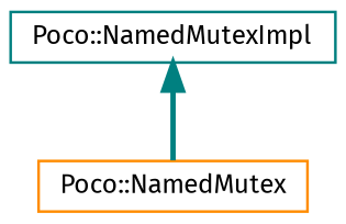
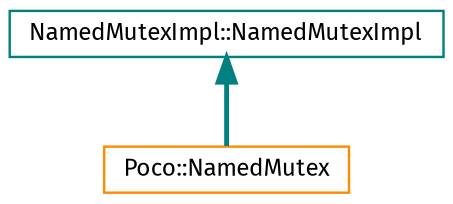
  digraph {
    rankdir=TB
    fontname="Fira Sans"
    node [fillcolor=white fontname="Fira Sans" fontsize=10 shape=record style=filled]
-   n1 [color=teal height=0.2 label="Poco::NamedMutexImpl" width=0.4]
+   n1 [color=teal height=0.2 label="NamedMutexImpl::NamedMutexImpl" width=0.4]
    n2 [color=darkorange height=0.2 label="Poco::NamedMutex" width=0.4]
    n1 -> n2 [color=teal dir=back fontname="Fira Sans" fontsize=10 labelfontname=Helvetica labelfontsize=10 style=bold]
  }
